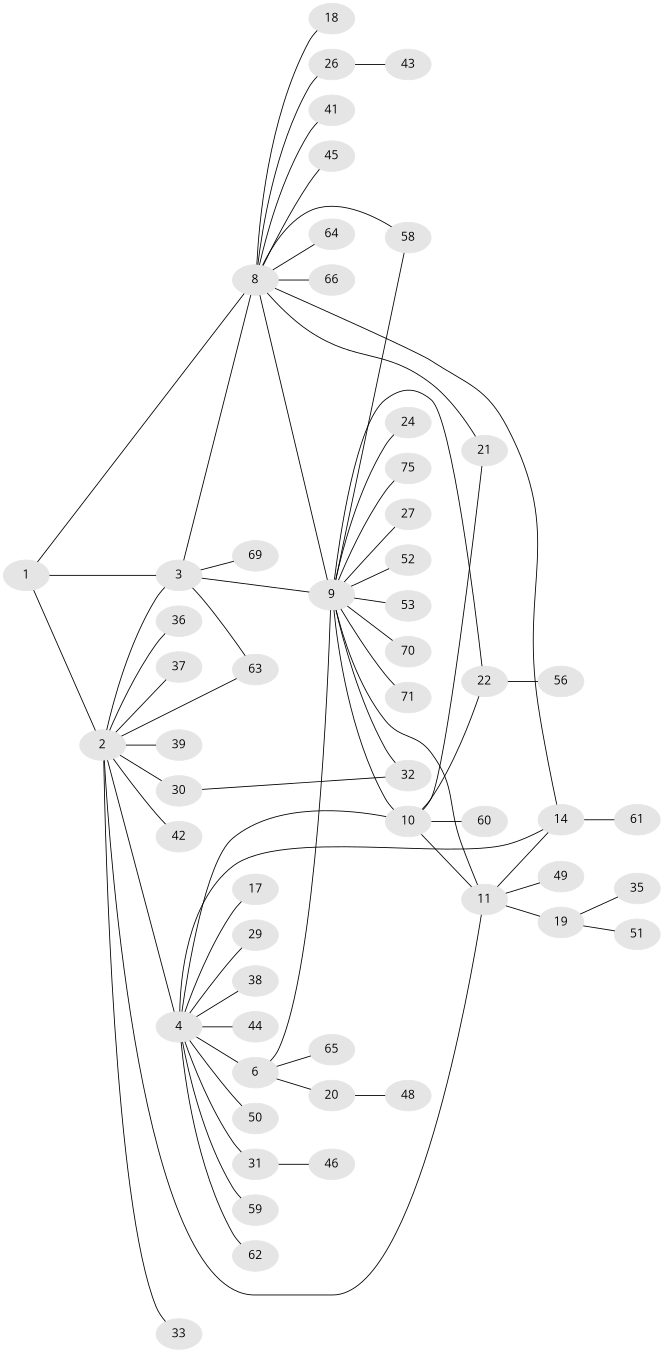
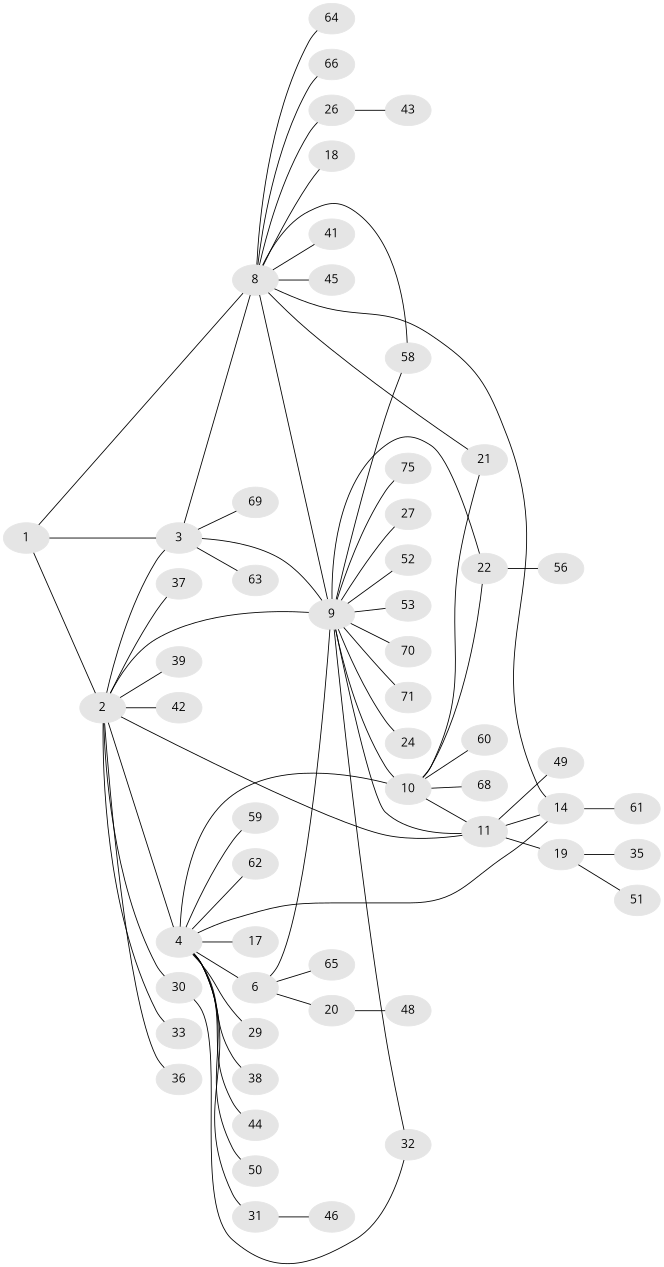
  graph {
    fontname="Open Sans"
    rankdir=LR
    node [color=gray90 fontname="Open Sans" style=filled]
    edge [fontname="Open Sans"]
    2 [super="+23"]
    3 [super="+7"]
    4 [super="+5"]
    9 [super="+12"]
    11 [super="+16"]
    30 [super="+47"]
    33
    36
    37
    39
    42
    1
    8 [super="+13"]
    63
    69
    14 [super="+15"]
    18
    21
    26 [super="+34"]
    41
    45
    58
    64
    66
    6 [super="+28"]
    10 [super="+55"]
    17
    29
    31
    38
    44 [super="+67"]
    50
    59
    62
    22
    24
    n37 [label=75]
    27
    32
    52
    53
    70
    71
    19 [super="+40"]
    49
    20
    65
    60
+   68
    61
    46
    48
    43
    56
    35 [super="+54"]
    51
    2 -- 3
    2 -- 4
-   2 -- 63
+   2 -- 9
    2 -- 11
    2 -- 30
    2 -- 33
    2 -- 36
    2 -- 37
    2 -- 39
    2 -- 42
    3 -- 9
    3 -- 8
    3 -- 63
    3 -- 69
    4 -- 14
    4 -- 6 [weight=2]
    4 -- 10
    4 -- 17
    4 -- 29
    4 -- 31
    4 -- 38
    4 -- 44
    4 -- 50
    4 -- 59
    4 -- 62
    9 -- 11
    9 -- 58
    9 -- 10
    9 -- 22
    9 -- 24
    9 -- n37
    9 -- 27
    9 -- 32
    9 -- 52
    9 -- 53
    9 -- 70
    9 -- 71
    11 -- 14
    11 -- 19
    11 -- 49
    30 -- 32
    1 -- 2
    1 -- 3
    1 -- 8
    8 -- 9
    8 -- 14 [weight=2]
    8 -- 18
    8 -- 21
    8 -- 26
    8 -- 41
    8 -- 45
    8 -- 58
    8 -- 64
    8 -- 66
    14 -- 61
    26 -- 43
    6 -- 9
    6 -- 20
    6 -- 65
    10 -- 11
    10 -- 21
    10 -- 22
    10 -- 60
+   10 -- 68
    31 -- 46
    22 -- 56
    19 -- 35
    19 -- 51
    20 -- 48
  }
